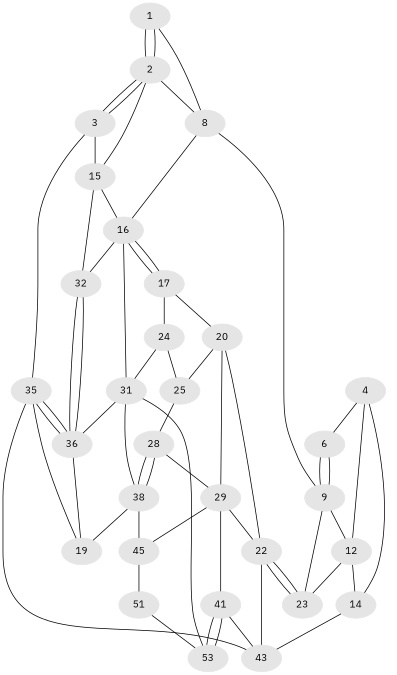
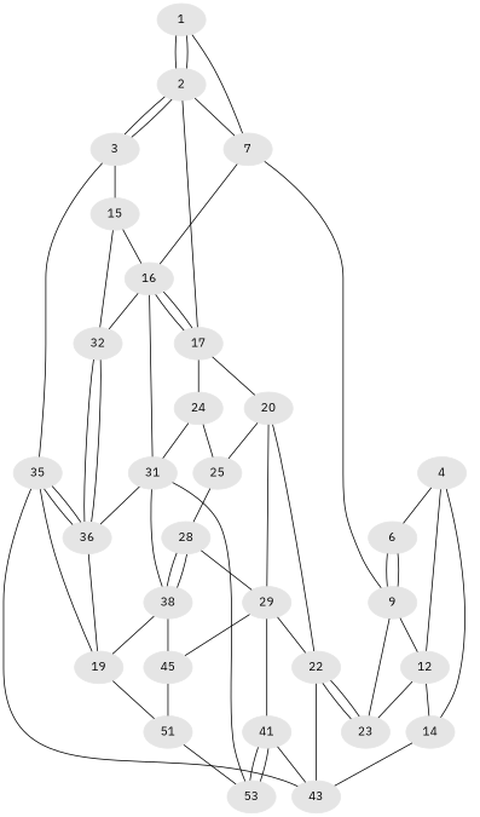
  graph {
    fontname="IBM Plex Sans"
    node [color=gray90 fontname="IBM Plex Sans" style=filled]
    edge [fontname="IBM Plex Sans"]
    2 [super="+10"]
    1
-   7 [super="+8" label=8]
+   7 [super="+8"]
    3
    15 [super="+19"]
    9 [super="+11"]
    16 [super="+30"]
    35 [super="+48"]
    32
    4 [super="+5"]
    6
    12 [super="+13"]
    14 [super="+34"]
    43 [super="+47"]
    36 [super="+39"]
    n16 [label=19 super="+50"]
    23
    17 [super="+18"]
    20 [super="+21"]
    24 [super="+26"]
    22 [super="+33"]
    31 [super="+37"]
    38 [super="+44"]
    53 [super="+54"]
    25 [super="+27"]
    29 [super="+40"]
    28
    41 [super="+42"]
    45 [super="+46"]
    51 [super="+52"]
    2 -- 7
    2 -- 3
    2 -- 3
-   2 -- 15
+   2 -- 17
    1 -- 2
    1 -- 2
    1 -- 7
    7 -- 9
    7 -- 16
    3 -- 15
    3 -- 35
    15 -- 16
    15 -- 32
    9 -- 12
    9 -- 23
    16 -- 32
    16 -- 17
    16 -- 17
    16 -- 31
    35 -- 43
    35 -- 36
    35 -- 36
    35 -- n16
    32 -- 36
    32 -- 36
    4 -- 6
    4 -- 12
    4 -- 14
    6 -- 9
    6 -- 9
    12 -- 14
    12 -- 23
    14 -- 43
    36 -- n16
+   n16 -- 51
    17 -- 20
    17 -- 24
    20 -- 22
    20 -- 25
    20 -- 29
    24 -- 31
    24 -- 25
    22 -- 43
    22 -- 23
    22 -- 23
    31 -- 36
    31 -- 38
    31 -- 53
    38 -- n16
    38 -- 45
    25 -- 28
    29 -- 22
    29 -- 41
    29 -- 45
    28 -- 38
    28 -- 38
    28 -- 29
    41 -- 43
    41 -- 53 [weight=2]
    41 -- 53
    45 -- 51 [weight=2]
    51 -- 53
  }
